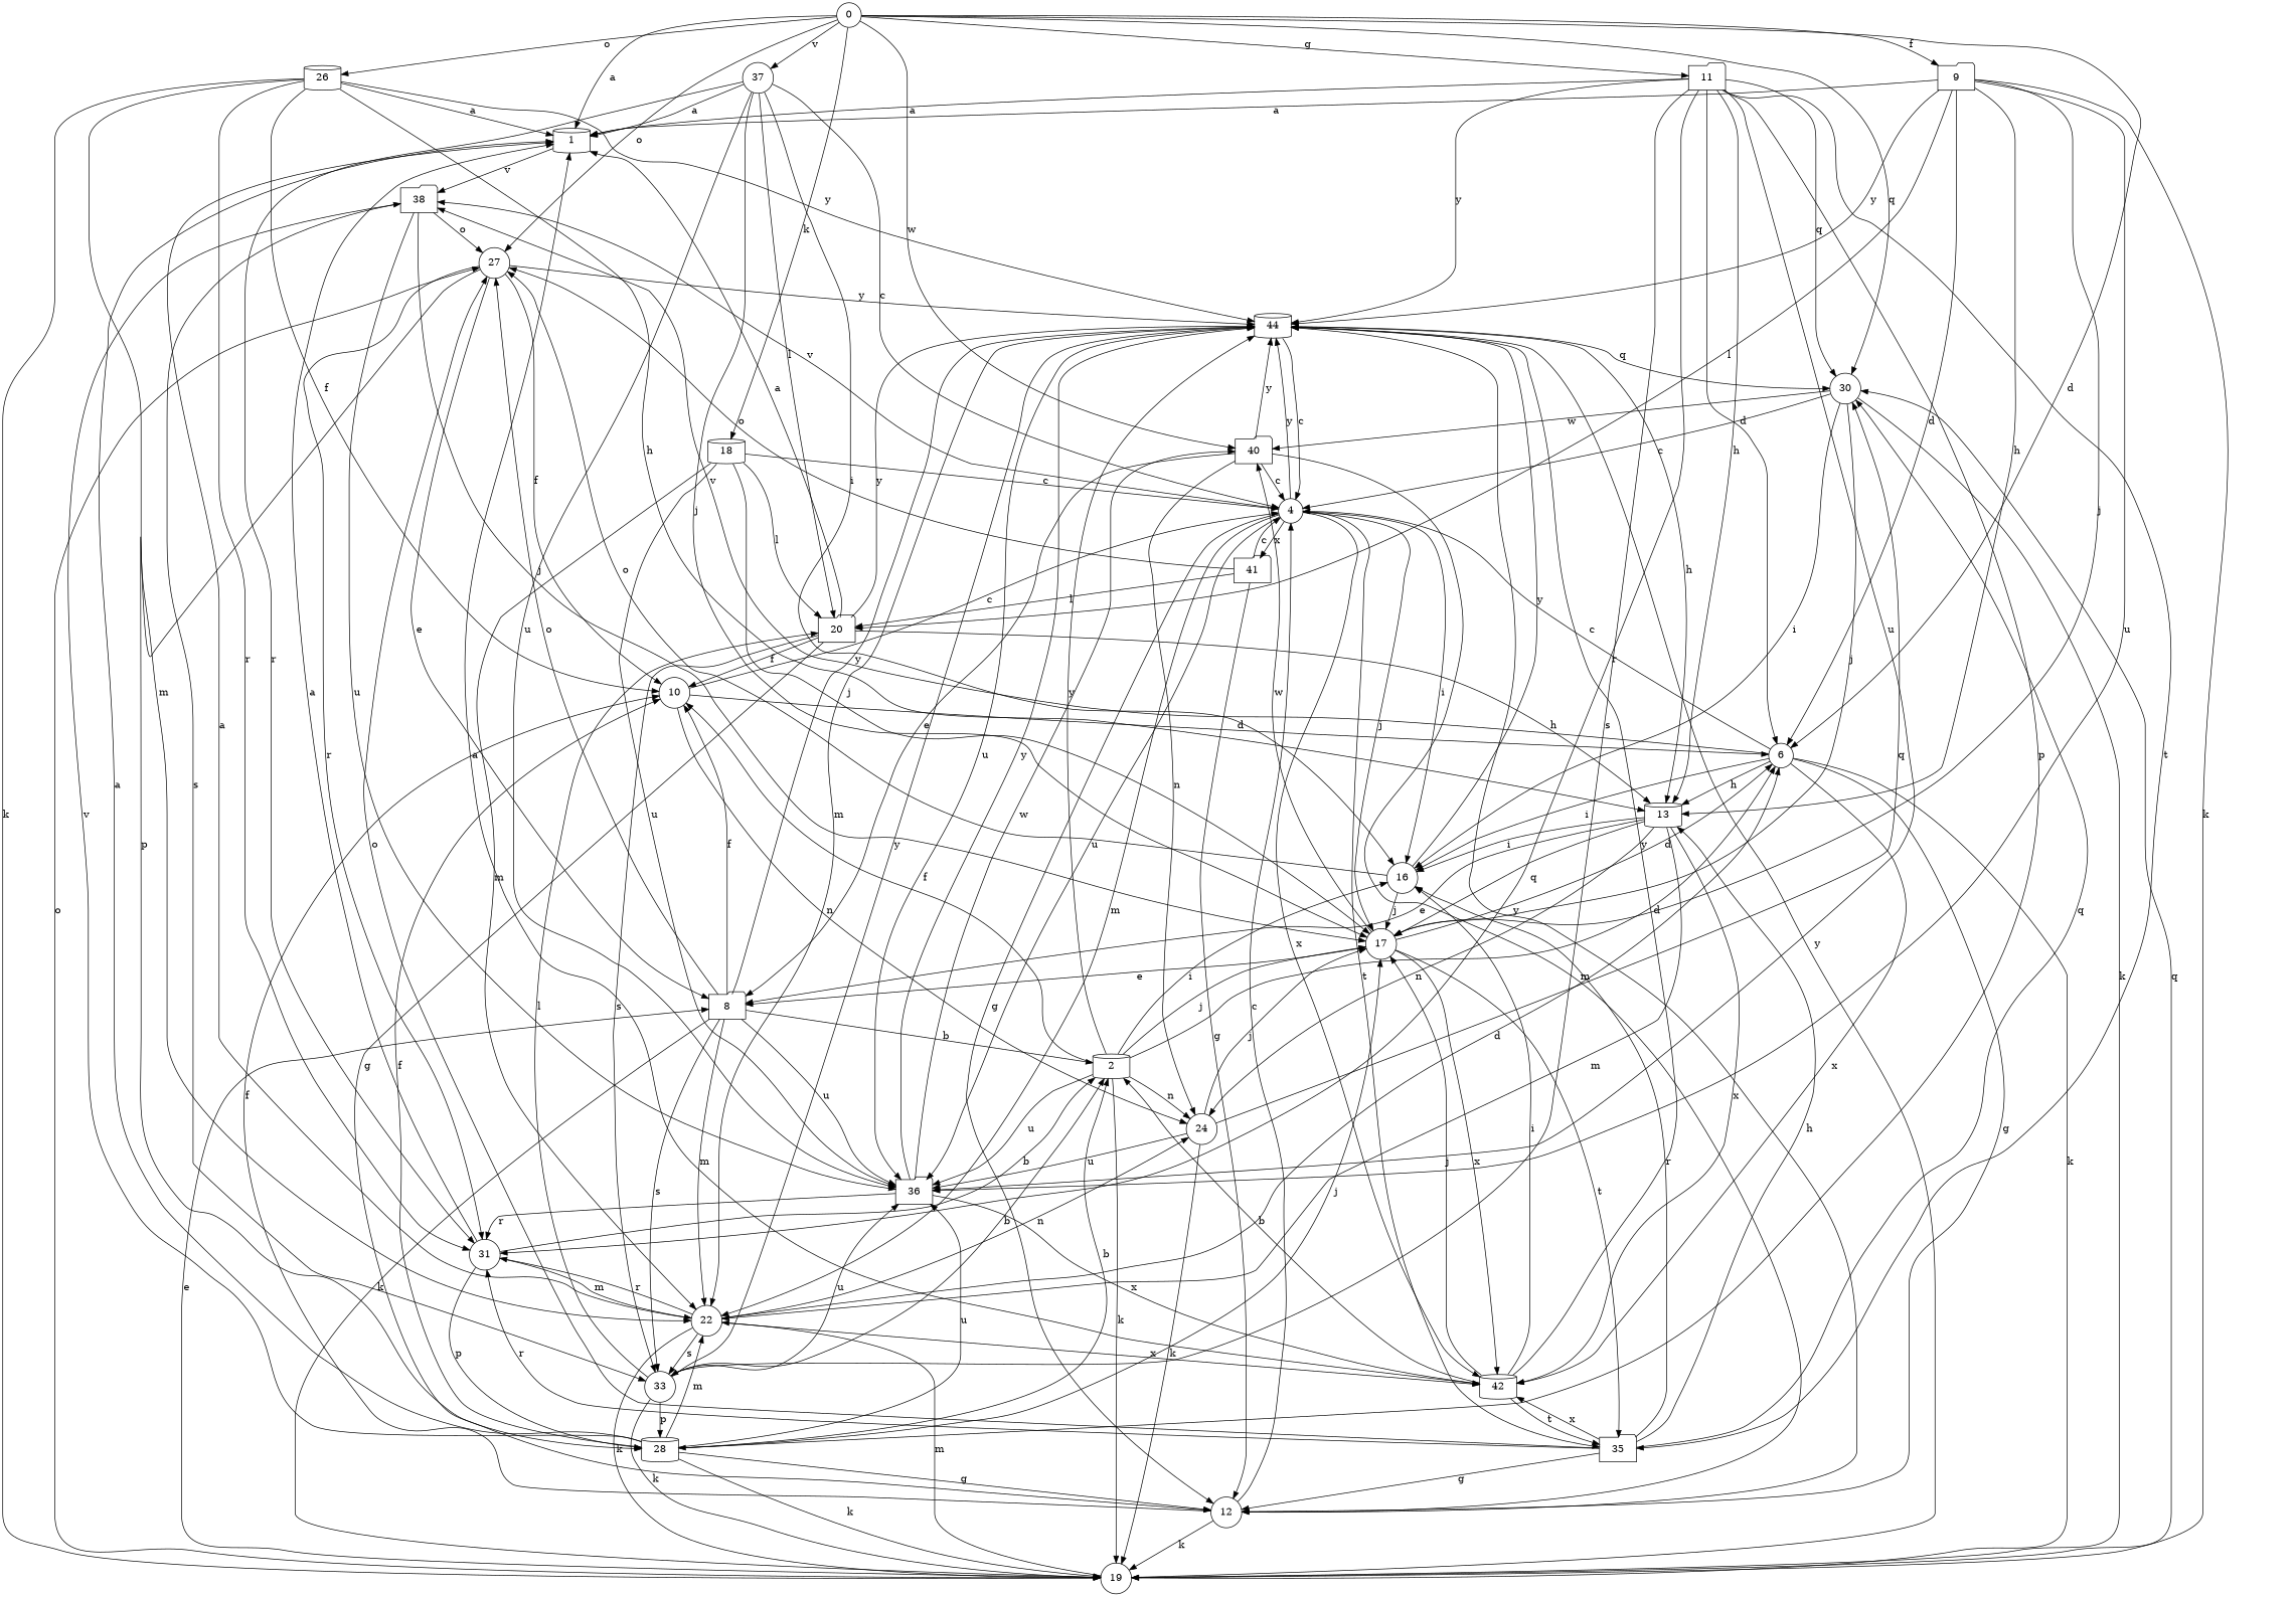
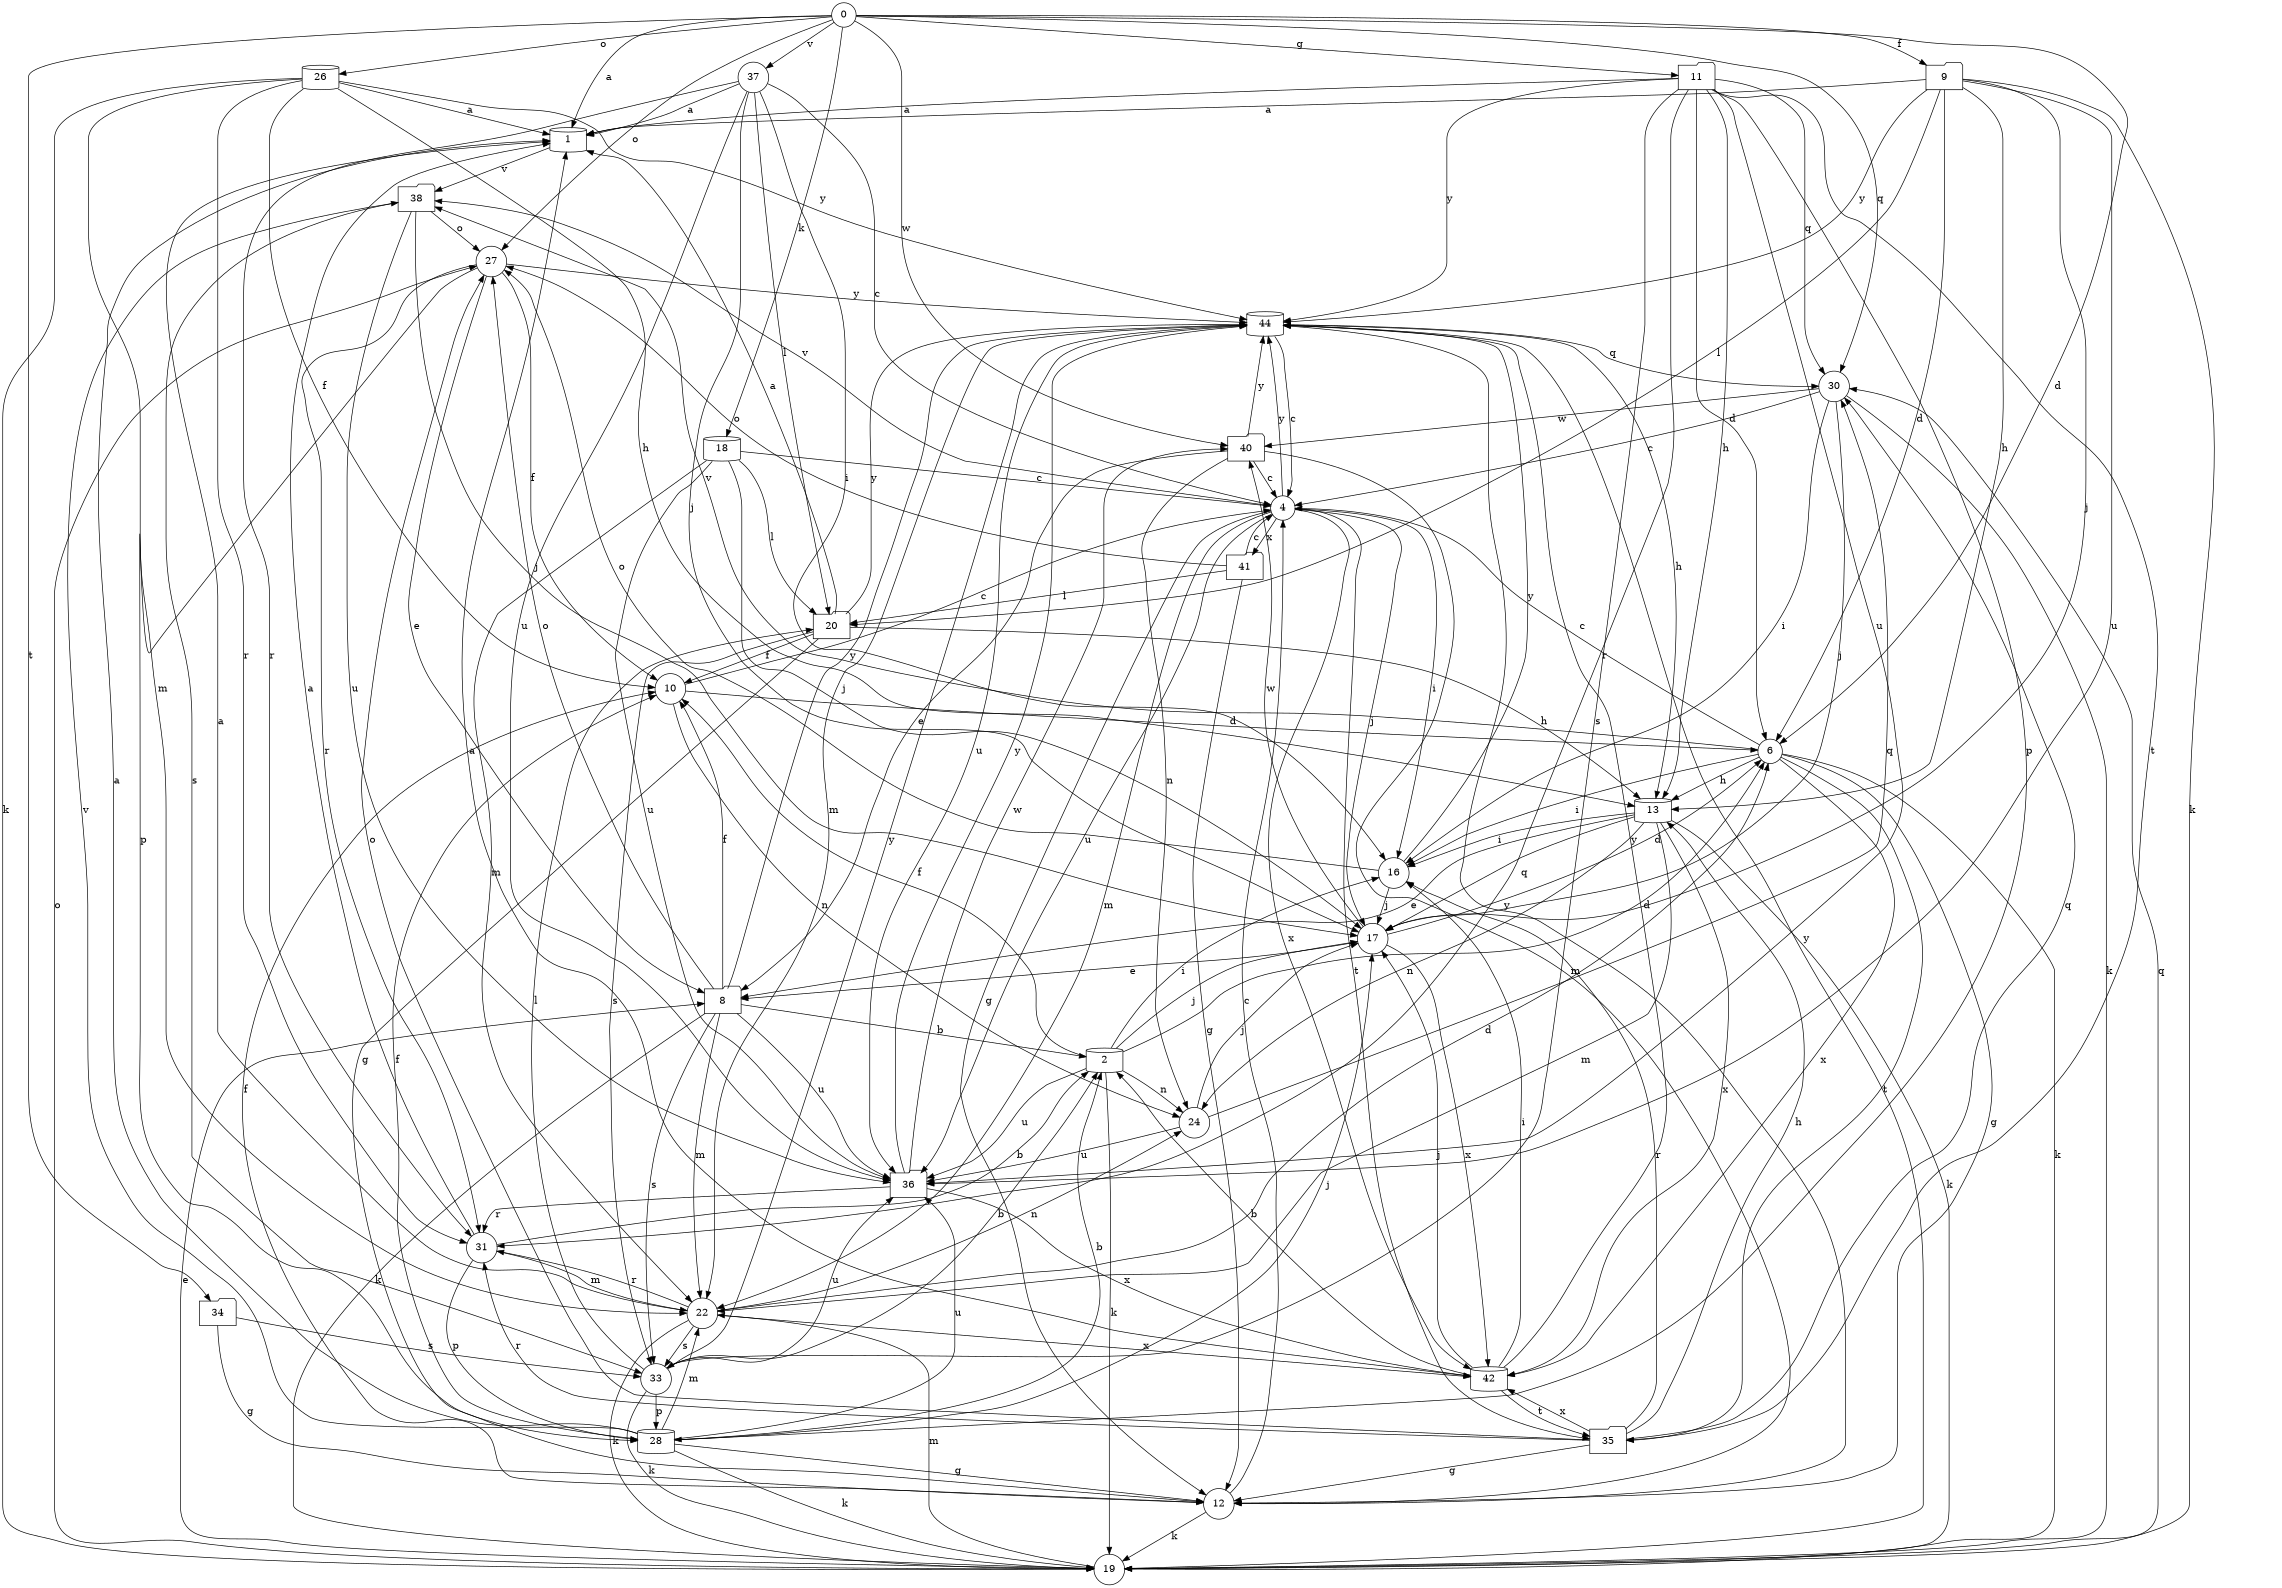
  strict digraph {
    node [shape=circle]
    1 [shape=cylinder]
    0
    6
    9 [shape=folder]
    11 [shape=folder]
    18 [shape=cylinder]
    26 [shape=cylinder]
    27
    30
+   34 [shape=folder]
    37
    40 [shape=folder]
    38 [shape=folder]
    16
    19
    4
    12
    35 [shape=folder]
    42 [shape=cylinder]
    13 [shape=cylinder]
    17
    36 [shape=folder]
    44 [shape=cylinder]
    20 [shape=folder]
    33
    28 [shape=cylinder]
    31
    22
    10
    8 [shape=folder]
    24
    2 [shape=cylinder]
    41 [shape=folder]
    1 -> 38 [label=v]
    0 -> 1 [label=a]
    0 -> 6 [label=d]
    0 -> 9 [label=f]
    0 -> 11 [label=g]
    0 -> 18 [label=k]
    0 -> 26 [label=o]
    0 -> 27 [label=o]
    0 -> 30 [label=q]
+   0 -> 34 [label=t]
    0 -> 37 [label=v]
    0 -> 40 [label=w]
    6 -> 38 [label=v]
    6 -> 16 [label=i]
    6 -> 19 [label=k]
    6 -> 4 [label=c]
    6 -> 12 [label=g]
-   17 -> 35 [label=t]
+   6 -> 35 [label=t]
    6 -> 42 [label=x]
    6 -> 13 [label=h]
    9 -> 1 [label=a]
    9 -> 6 [label=d]
    9 -> 19 [label=k]
    9 -> 13 [label=h]
    9 -> 17 [label=j]
    9 -> 36 [label=u]
    9 -> 44 [label=y]
    9 -> 20 [label=l]
    11 -> 1 [label=a]
    11 -> 6 [label=d]
    11 -> 30 [label=q]
    11 -> 35 [label=t]
    11 -> 13 [label=h]
    11 -> 36 [label=u]
    11 -> 44 [label=y]
    11 -> 33 [label=s]
    11 -> 28 [label=p]
    11 -> 31 [label=r]
    18 -> 4 [label=c]
    18 -> 17 [label=j]
    18 -> 36 [label=u]
    18 -> 20 [label=l]
    18 -> 22 [label=m]
    26 -> 1 [label=a]
    26 -> 19 [label=k]
    26 -> 13 [label=h]
    26 -> 44 [label=y]
    26 -> 31 [label=r]
    26 -> 22 [label=m]
    26 -> 10 [label=f]
    27 -> 44 [label=y]
    27 -> 28 [label=p]
    27 -> 31 [label=r]
    27 -> 10 [label=f]
    27 -> 8 [label=e]
    30 -> 40 [label=w]
    30 -> 16 [label=i]
    30 -> 19 [label=k]
    30 -> 4 [label=c]
    30 -> 17 [label=j]
+   34 -> 12 [label=g]
+   34 -> 33 [label=s]
    37 -> 1 [label=a]
    37 -> 16 [label=i]
    37 -> 4 [label=c]
    37 -> 17 [label=j]
    37 -> 36 [label=u]
    37 -> 20 [label=l]
    37 -> 31 [label=r]
    40 -> 4 [label=c]
    40 -> 12 [label=m]
    40 -> 44 [label=y]
    40 -> 8 [label=e]
    40 -> 24 [label=n]
    38 -> 27 [label=o]
    38 -> 17 [label=j]
    38 -> 36 [label=u]
    38 -> 33 [label=s]
    16 -> 27 [label=o]
    16 -> 17 [label=j]
    16 -> 44 [label=y]
    19 -> 27 [label=o]
    19 -> 30 [label=q]
    19 -> 44 [label=y]
    19 -> 22 [label=m]
    19 -> 8 [label=e]
    4 -> 38 [label=v]
    4 -> 16 [label=i]
    4 -> 12 [label=g]
    4 -> 35 [label=t]
    4 -> 42 [label=x]
    4 -> 17 [label=j]
    4 -> 36 [label=u]
    4 -> 44 [label=y]
    4 -> 22 [label=m]
    4 -> 41 [label=x]
    12 -> 19 [label=k]
    12 -> 4 [label=c]
    12 -> 44 [label=y]
    12 -> 10 [label=f]
    35 -> 27 [label=o]
    35 -> 30 [label=q]
    35 -> 16 [label=r]
    35 -> 12 [label=g]
    35 -> 42 [label=x]
    35 -> 13 [label=h]
    35 -> 31 [label=r]
    42 -> 1 [label=a]
    42 -> 16 [label=i]
    42 -> 35 [label=t]
    42 -> 17 [label=j]
    42 -> 44 [label=y]
    42 -> 2 [label=b]
    13 -> 16 [label=i]
    13 -> 42 [label=x]
    13 -> 17 [label=q]
    13 -> 22 [label=m]
    13 -> 8 [label=e]
    13 -> 24 [label=n]
    17 -> 6 [label=d]
    17 -> 40 [label=w]
    17 -> 42 [label=x]
    17 -> 8 [label=e]
    36 -> 40 [label=w]
    36 -> 42 [label=x]
    36 -> 44 [label=y]
    36 -> 31 [label=r]
    44 -> 30 [label=q]
    44 -> 4 [label=c]
    44 -> 13 [label=h]
    44 -> 36 [label=u]
    44 -> 22 [label=m]
    20 -> 1 [label=a]
    20 -> 12 [label=g]
    20 -> 13 [label=h]
    20 -> 44 [label=y]
    20 -> 33 [label=s]
    20 -> 10 [label=f]
    33 -> 19 [label=k]
    33 -> 36 [label=u]
    33 -> 44 [label=y]
    33 -> 20 [label=l]
    33 -> 28 [label=p]
    33 -> 2 [label=b]
    28 -> 1 [label=a]
    28 -> 38 [label=v]
    28 -> 19 [label=k]
    28 -> 12 [label=g]
    28 -> 17 [label=j]
    28 -> 36 [label=u]
    28 -> 22 [label=m]
    28 -> 10 [label=f]
    28 -> 2 [label=b]
    31 -> 1 [label=a]
    31 -> 28 [label=p]
    31 -> 22 [label=m]
    31 -> 2 [label=b]
    22 -> 1 [label=a]
    22 -> 6 [label=d]
    22 -> 19 [label=k]
    22 -> 42 [label=x]
    22 -> 33 [label=s]
    22 -> 31 [label=r]
    22 -> 24 [label=n]
    10 -> 6 [label=d]
    10 -> 4 [label=c]
    10 -> 24 [label=n]
    8 -> 27 [label=o]
    8 -> 19 [label=k]
    8 -> 36 [label=u]
    8 -> 44 [label=y]
    8 -> 33 [label=s]
    8 -> 22 [label=m]
    8 -> 10 [label=f]
    8 -> 2 [label=b]
    24 -> 30 [label=q]
-   24 -> 19 [label=k]
+   13 -> 19 [label=k]
    24 -> 17 [label=j]
    24 -> 36 [label=u]
    2 -> 6 [label=d]
    2 -> 16 [label=i]
    2 -> 19 [label=k]
    2 -> 17 [label=j]
    2 -> 36 [label=u]
-   2 -> 44 [label=y]
    2 -> 10 [label=f]
    2 -> 24 [label=n]
    41 -> 27 [label=o]
    41 -> 4 [label=c]
    41 -> 12 [label=g]
    41 -> 20 [label=l]
  }
